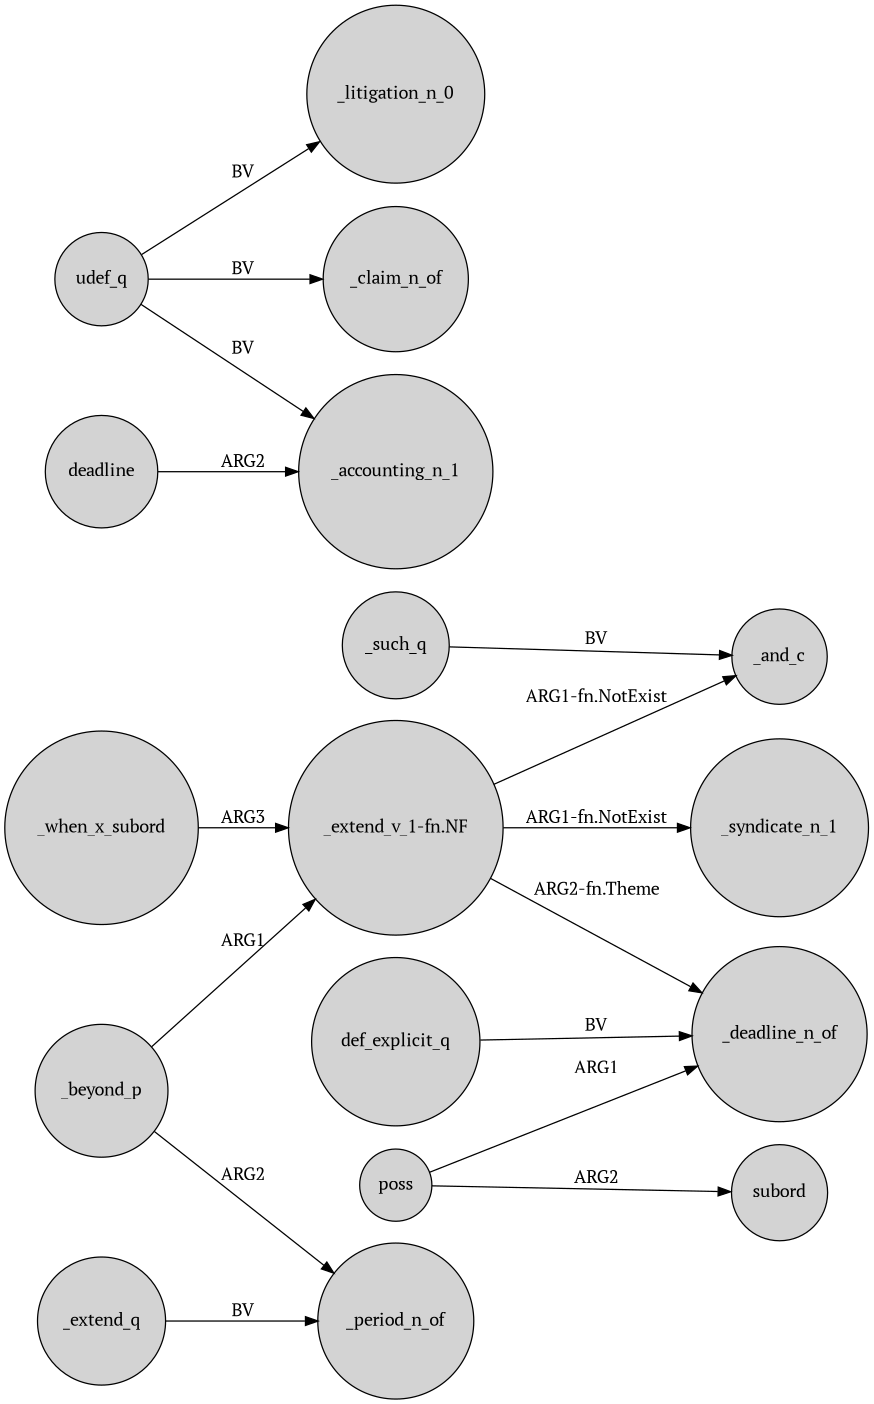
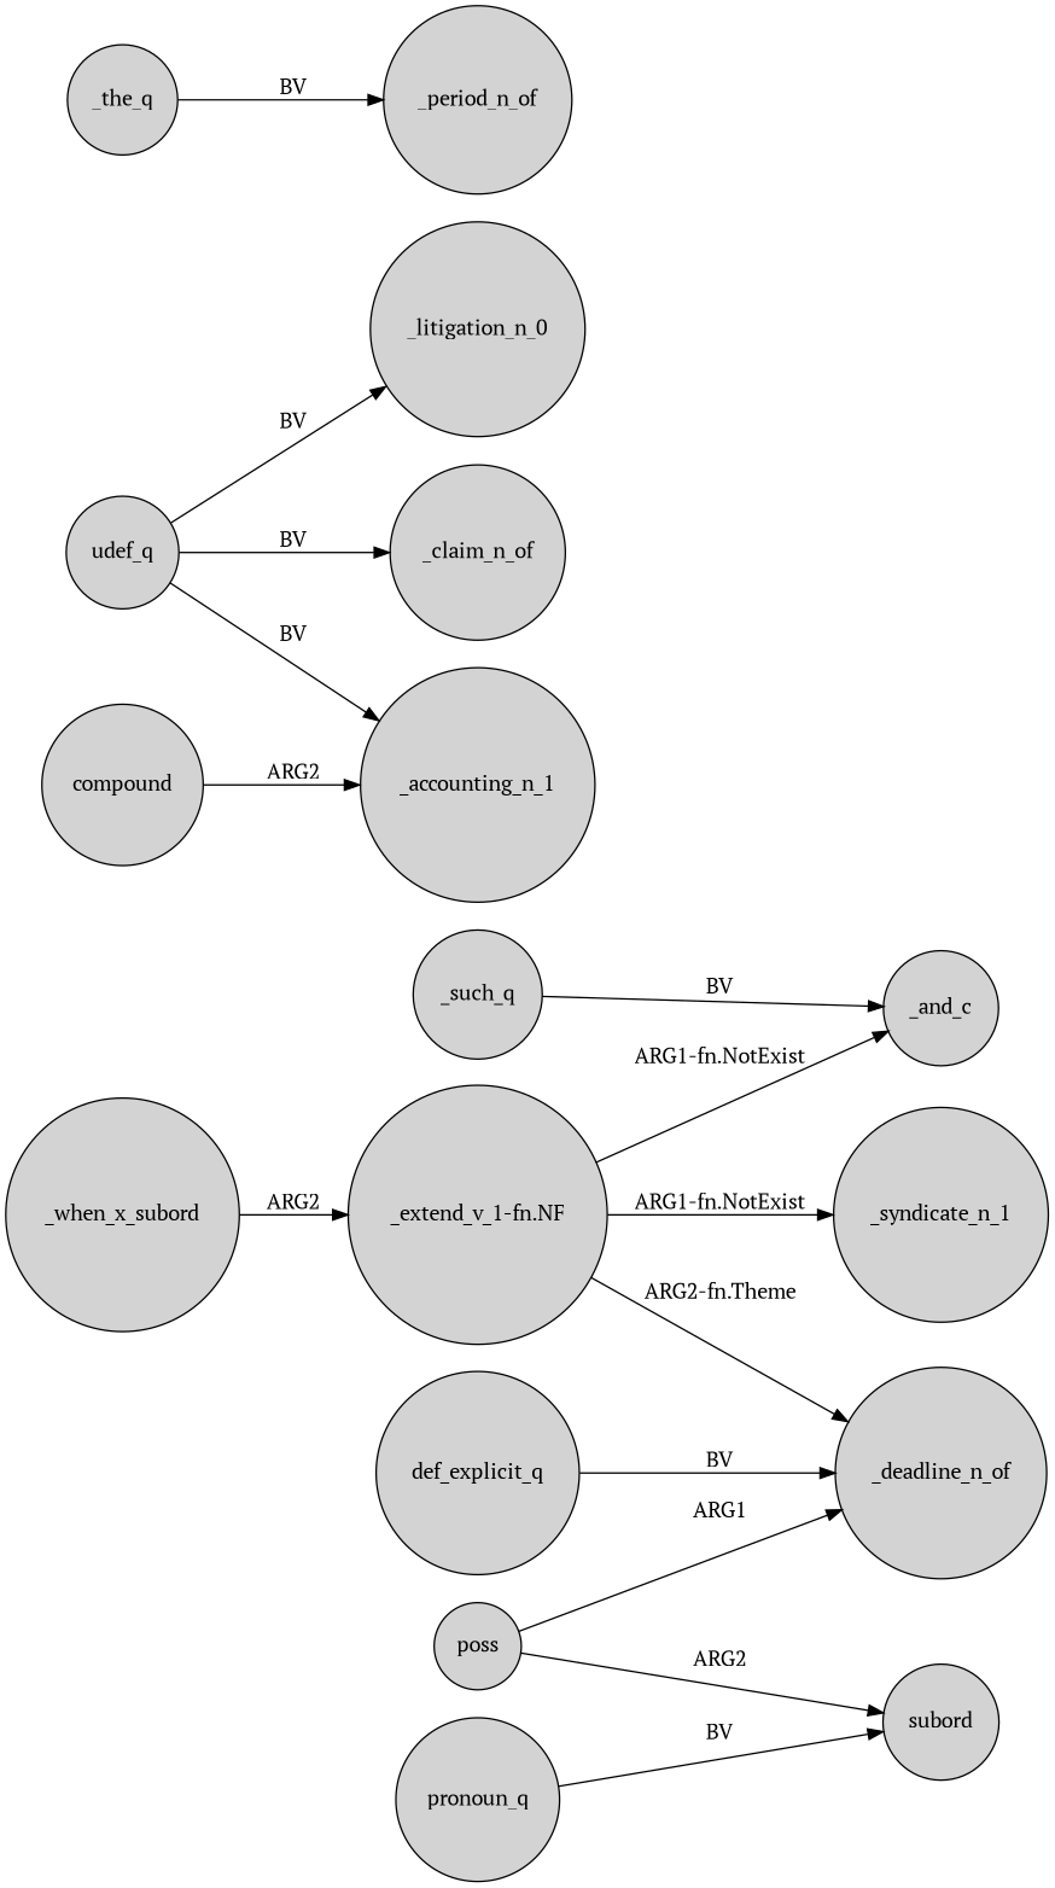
  digraph {
    fontname="PT Serif"
    rankdir=LR
    node [fontname="PT Serif" shape=circle style=filled]
    edge [fontname="PT Serif"]
    "_extend_v_1-fn.NF"
    _syndicate_n_1
    _and_c
    _deadline_n_of
    _such_q
    poss
    n7 [label=subord]
    n8 [label=_litigation_n_0]
    udef_q
    _claim_n_of
    _accounting_n_1
-   compound [label=deadline]
+   compound
    _when_x_subord
-   _beyond_p
    _period_n_of
-   _the_q [label=_extend_q]
+   _the_q
+   pronoun_q
    def_explicit_q
    "_extend_v_1-fn.NF" -> _syndicate_n_1 [label="ARG1-fn.NotExist"]
    "_extend_v_1-fn.NF" -> _and_c [label="ARG1-fn.NotExist"]
    "_extend_v_1-fn.NF" -> _deadline_n_of [label="ARG2-fn.Theme"]
    _such_q -> _and_c [label=BV]
    poss -> _deadline_n_of [label=ARG1]
    poss -> n7 [label=ARG2]
    udef_q -> n8 [label=BV]
    udef_q -> _claim_n_of [label=BV]
    udef_q -> _accounting_n_1 [label=BV]
    compound -> _accounting_n_1 [label=ARG2]
-   _when_x_subord -> "_extend_v_1-fn.NF" [label=ARG3]
-   _beyond_p -> "_extend_v_1-fn.NF" [label=ARG1]
-   _beyond_p -> _period_n_of [label=ARG2]
+   _when_x_subord -> "_extend_v_1-fn.NF" [label=ARG2]
    _the_q -> _period_n_of [label=BV]
+   pronoun_q -> n7 [label=BV]
    def_explicit_q -> _deadline_n_of [label=BV]
  }
